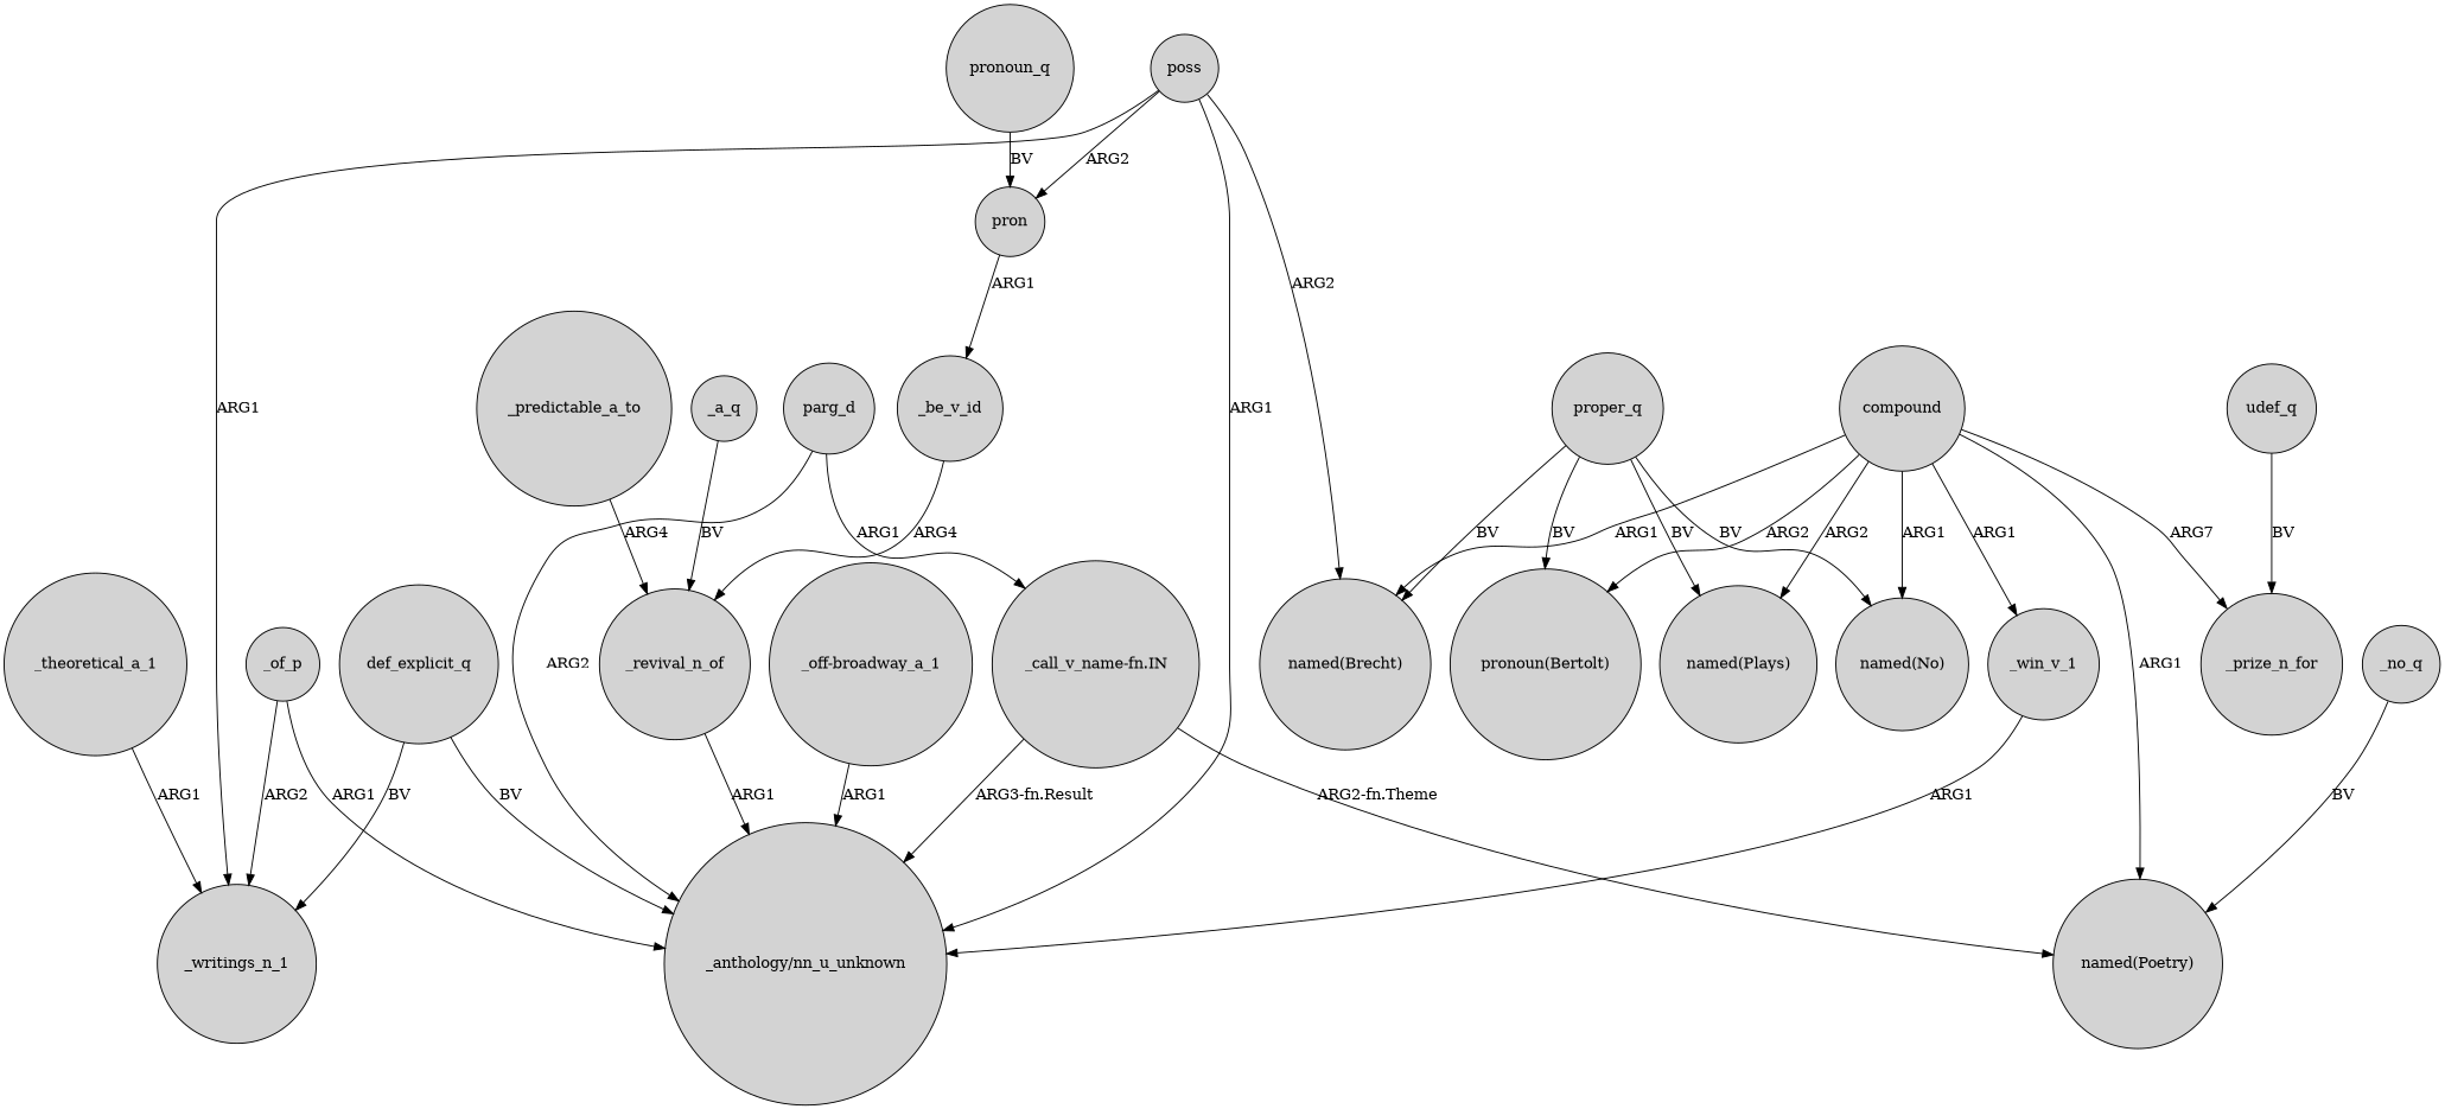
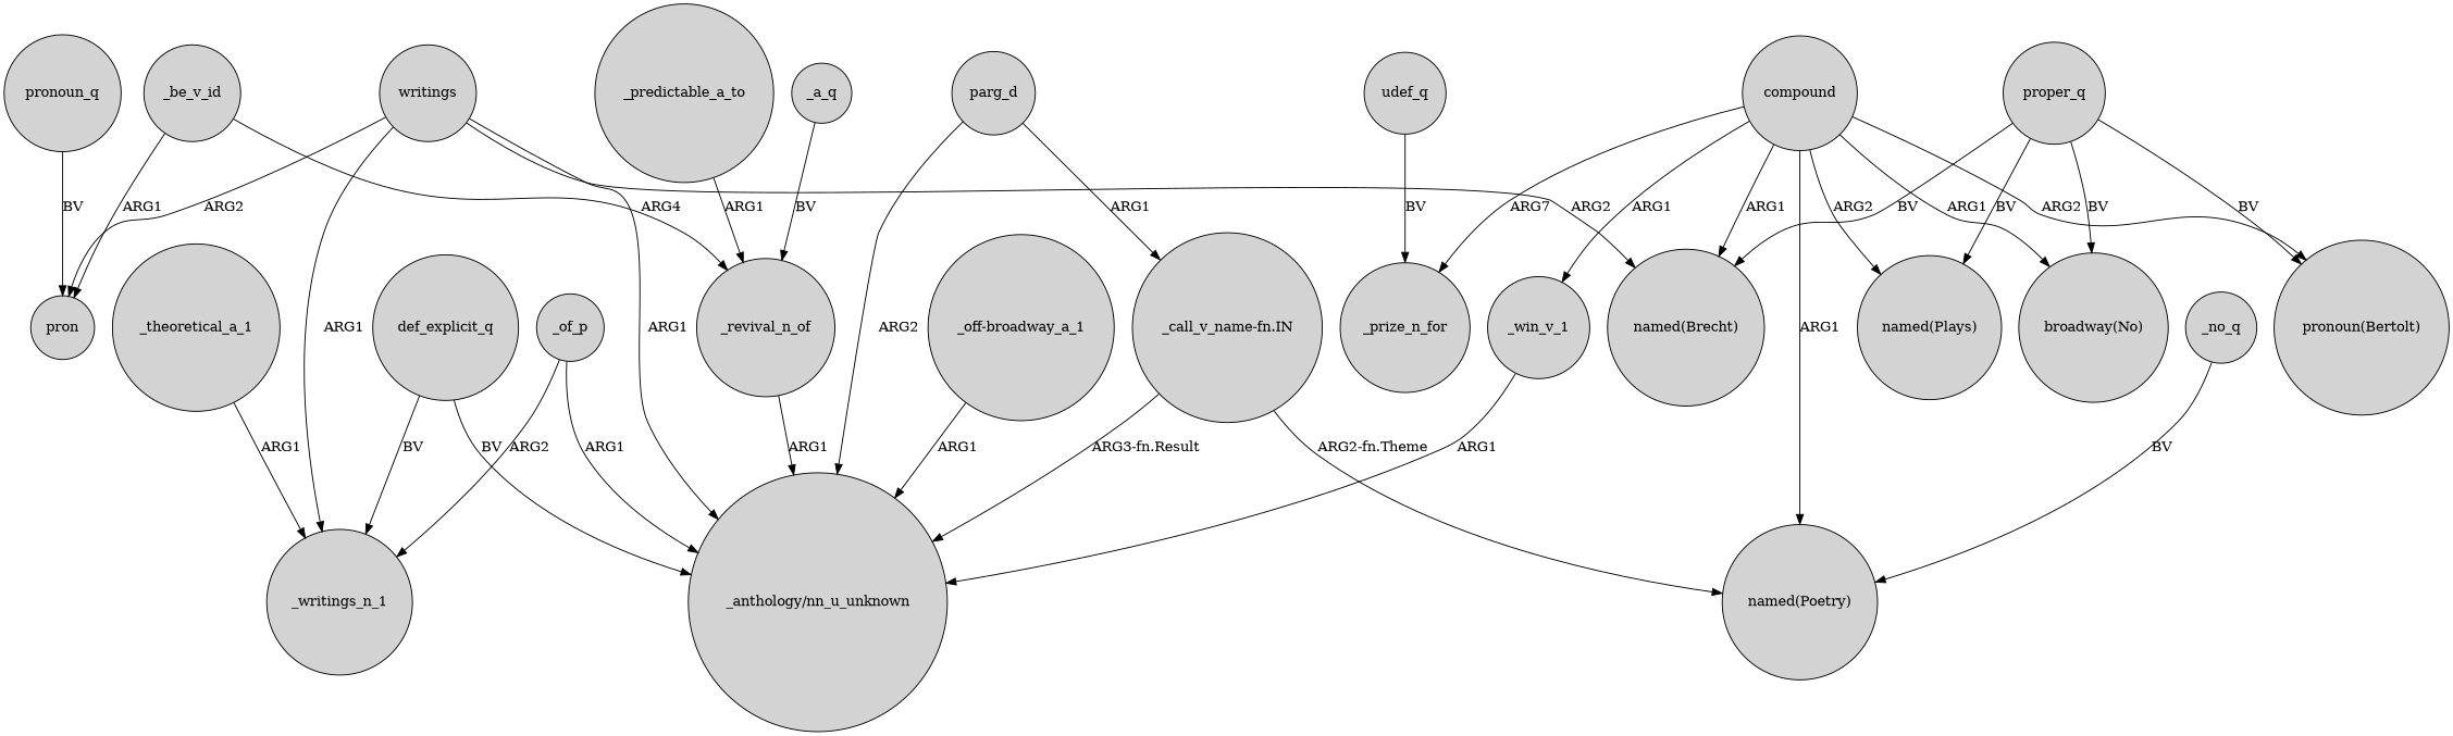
  digraph {
    node [shape=circle style=filled]
-   poss
+   poss [label=writings]
    _writings_n_1
    "_anthology/nn_u_unknown"
    "named(Brecht)"
    pron
    _revival_n_of
    compound
    n8 [label="pronoun(Bertolt)"]
    "named(Poetry)"
    _win_v_1
    "named(Plays)"
-   "named(No)"
+   "named(No)" [label="broadway(No)"]
    _prize_n_for
    _a_q
    "_call_v_name-fn.IN"
    parg_d
    proper_q
    _theoretical_a_1
    "_off-broadway_a_1"
    _be_v_id
    _of_p
    pronoun_q
    _predictable_a_to
    def_explicit_q
    _no_q
    udef_q
    poss -> _writings_n_1 [label=ARG1]
    poss -> "_anthology/nn_u_unknown" [label=ARG1]
    poss -> "named(Brecht)" [label=ARG2]
    poss -> pron [label=ARG2]
    _revival_n_of -> "_anthology/nn_u_unknown" [label=ARG1]
    compound -> "named(Brecht)" [label=ARG1]
    compound -> n8 [label=ARG2]
    compound -> "named(Poetry)" [label=ARG1]
    compound -> _win_v_1 [label=ARG1]
    compound -> "named(Plays)" [label=ARG2]
    compound -> "named(No)" [label=ARG1]
    compound -> _prize_n_for [label=ARG7]
    _win_v_1 -> "_anthology/nn_u_unknown" [label=ARG1]
    _a_q -> _revival_n_of [label=BV]
    "_call_v_name-fn.IN" -> "_anthology/nn_u_unknown" [label="ARG3-fn.Result"]
    "_call_v_name-fn.IN" -> "named(Poetry)" [label="ARG2-fn.Theme"]
    parg_d -> "_anthology/nn_u_unknown" [label=ARG2]
    parg_d -> "_call_v_name-fn.IN" [label=ARG1]
    proper_q -> "named(Brecht)" [label=BV]
    proper_q -> n8 [label=BV]
    proper_q -> "named(Plays)" [label=BV]
    proper_q -> "named(No)" [label=BV]
    _theoretical_a_1 -> _writings_n_1 [label=ARG1]
    "_off-broadway_a_1" -> "_anthology/nn_u_unknown" [label=ARG1]
-   pron -> _be_v_id [label=ARG1]
+   _be_v_id -> pron [label=ARG1]
    _be_v_id -> _revival_n_of [label=ARG4]
    _of_p -> _writings_n_1 [label=ARG2]
    _of_p -> "_anthology/nn_u_unknown" [label=ARG1]
    pronoun_q -> pron [label=BV]
-   _predictable_a_to -> _revival_n_of [label=ARG4]
+   _predictable_a_to -> _revival_n_of [label=ARG1]
    def_explicit_q -> _writings_n_1 [label=BV]
    def_explicit_q -> "_anthology/nn_u_unknown" [label=BV]
    _no_q -> "named(Poetry)" [label=BV]
    udef_q -> _prize_n_for [label=BV]
  }
